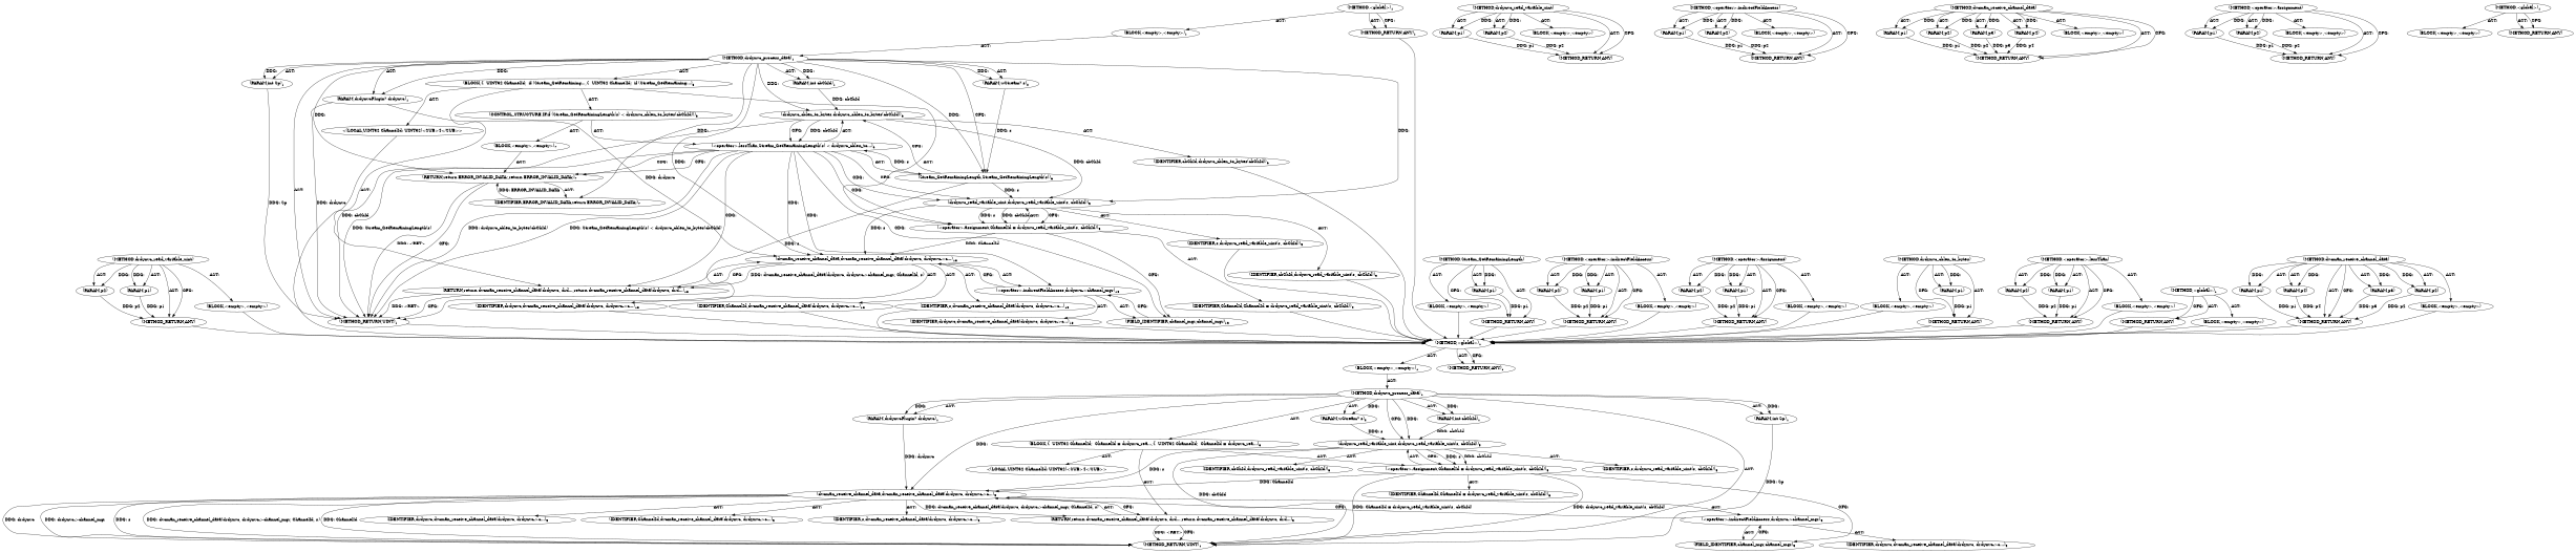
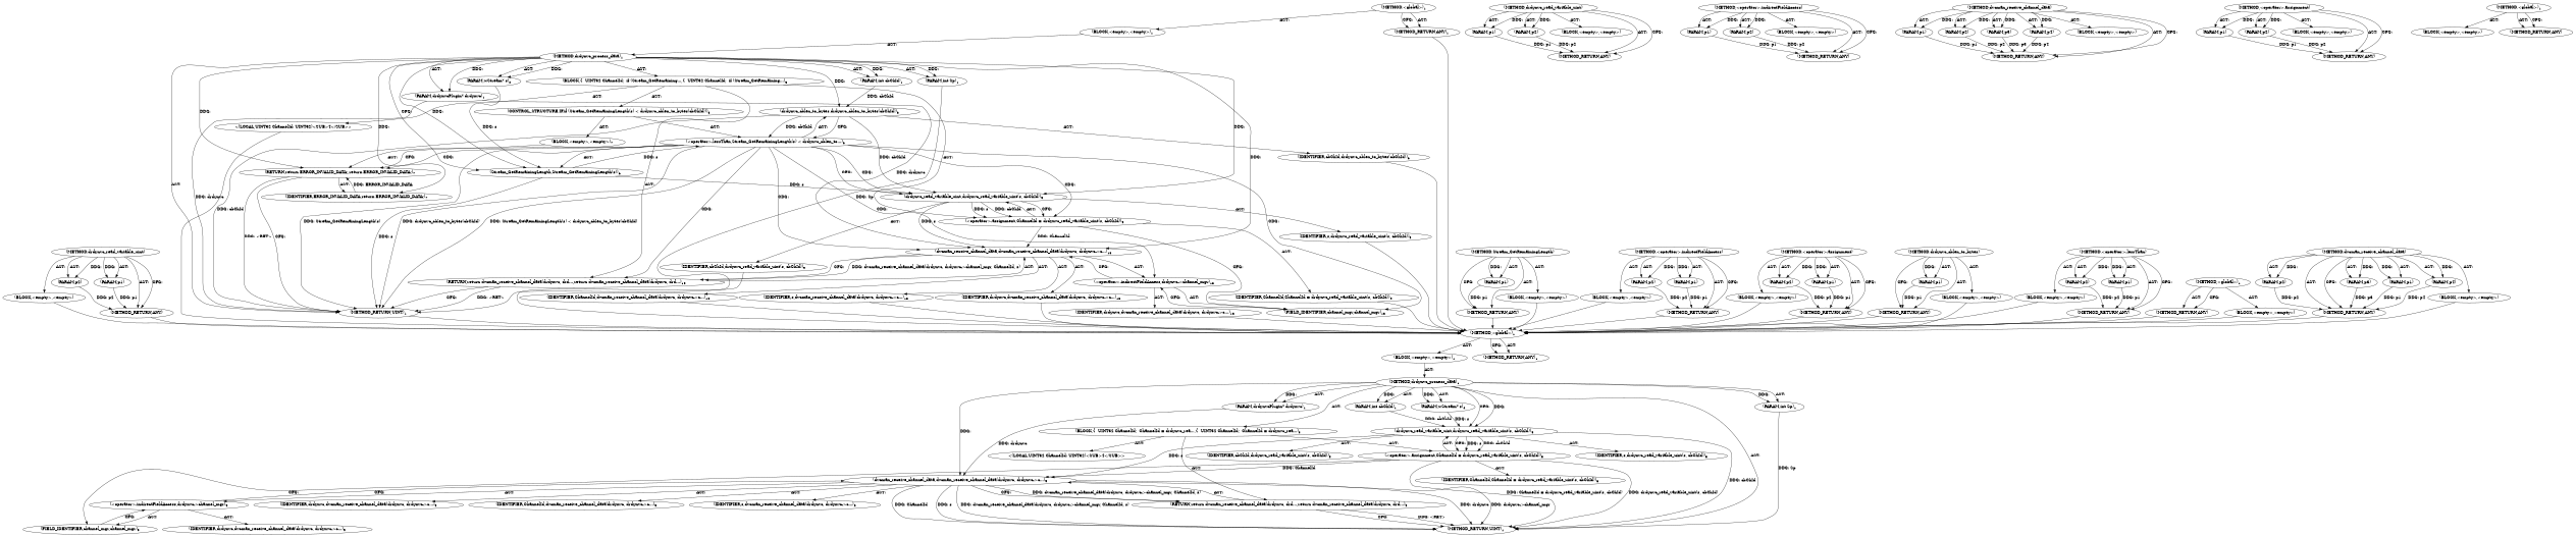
  digraph {
    n1 [label=<(METHOD,&lt;global&gt;)<SUB>1</SUB>>]
    n2 [label=<(BLOCK,&lt;empty&gt;,&lt;empty&gt;)<SUB>1</SUB>>]
    n3 [label=<(METHOD_RETURN,ANY)<SUB>1</SUB>>]
    n4 [label=<(METHOD,drdynvc_process_data)<SUB>1</SUB>>]
    n5 [label=<(PARAM,drdynvcPlugin* drdynvc)<SUB>1</SUB>>]
    n6 [label=<(PARAM,int Sp)<SUB>1</SUB>>]
    n7 [label=<(PARAM,int cbChId)<SUB>1</SUB>>]
    n8 [label=<(PARAM,wStream* s)<SUB>2</SUB>>]
    n9 [label=<(BLOCK,{  	UINT32 ChannelId;  	ChannelId = drdynvc_rea...,{  	UINT32 ChannelId;  	ChannelId = drdynvc_rea...)<SUB>3</SUB>>]
    n10 [label=<(drdynvc_read_variable_uint,drdynvc_read_variable_uint(s, cbChId))<SUB>5</SUB>>]
    n11 [label=<(dvcman_receive_channel_data,dvcman_receive_channel_data(drdynvc, drdynvc-&gt;c...)<SUB>9</SUB>>]
    n12 [label=<(METHOD_RETURN,UINT)<SUB>1</SUB>>]
    n13 [label="<(LOCAL,UINT32 ChannelId: UINT32)<SUB>4</SUB>>"]
    n14 [label=<(&lt;operator&gt;.assignment,ChannelId = drdynvc_read_variable_uint(s, cbChId))<SUB>5</SUB>>]
    n15 [label=<(RETURN,return dvcman_receive_channel_data(drdynvc, drd...,return dvcman_receive_channel_data(drdynvc, drd...)<SUB>9</SUB>>]
    n16 [label=<(IDENTIFIER,s,drdynvc_read_variable_uint(s, cbChId))<SUB>5</SUB>>]
    n17 [label=<(IDENTIFIER,cbChId,drdynvc_read_variable_uint(s, cbChId))<SUB>5</SUB>>]
    n18 [label=<(IDENTIFIER,drdynvc,dvcman_receive_channel_data(drdynvc, drdynvc-&gt;c...)<SUB>9</SUB>>]
    n19 [label=<(&lt;operator&gt;.indirectFieldAccess,drdynvc-&gt;channel_mgr)<SUB>9</SUB>>]
    n20 [label=<(IDENTIFIER,ChannelId,dvcman_receive_channel_data(drdynvc, drdynvc-&gt;c...)<SUB>9</SUB>>]
    n21 [label=<(IDENTIFIER,s,dvcman_receive_channel_data(drdynvc, drdynvc-&gt;c...)<SUB>9</SUB>>]
    n22 [label=<(IDENTIFIER,ChannelId,ChannelId = drdynvc_read_variable_uint(s, cbChId))<SUB>5</SUB>>]
    n23 [label=<(FIELD_IDENTIFIER,channel_mgr,channel_mgr)<SUB>9</SUB>>]
    n24 [label=<(IDENTIFIER,drdynvc,dvcman_receive_channel_data(drdynvc, drdynvc-&gt;c...)<SUB>9</SUB>>]
    n25 [label=<(METHOD,drdynvc_read_variable_uint)>]
    n26 [label=<(PARAM,p1)>]
    n27 [label=<(PARAM,p2)>]
    n28 [label=<(BLOCK,&lt;empty&gt;,&lt;empty&gt;)>]
    n29 [label=<(METHOD_RETURN,ANY)>]
    n30 [label=<(METHOD,&lt;operator&gt;.indirectFieldAccess)>]
    n31 [label=<(PARAM,p1)>]
    n32 [label=<(PARAM,p2)>]
    n33 [label=<(BLOCK,&lt;empty&gt;,&lt;empty&gt;)>]
    n34 [label=<(METHOD_RETURN,ANY)>]
    n35 [label=<(METHOD,dvcman_receive_channel_data)>]
    n36 [label=<(PARAM,p1)>]
    n37 [label=<(PARAM,p2)>]
    n38 [label=<(PARAM,p3)>]
    n39 [label=<(PARAM,p4)>]
    n40 [label=<(BLOCK,&lt;empty&gt;,&lt;empty&gt;)>]
    n41 [label=<(METHOD_RETURN,ANY)>]
    n42 [label=<(METHOD,&lt;operator&gt;.assignment)>]
    n43 [label=<(PARAM,p1)>]
    n44 [label=<(PARAM,p2)>]
    n45 [label=<(BLOCK,&lt;empty&gt;,&lt;empty&gt;)>]
    n46 [label=<(METHOD_RETURN,ANY)>]
    n47 [label=<(METHOD,&lt;global&gt;)<SUB>1</SUB>>]
    n48 [label=<(BLOCK,&lt;empty&gt;,&lt;empty&gt;)>]
    n49 [label=<(METHOD_RETURN,ANY)>]
    n50 [label=<(METHOD,drdynvc_read_variable_uint)>]
    n51 [label=<(PARAM,p1)>]
    n52 [label=<(PARAM,p2)>]
    n53 [label=<(BLOCK,&lt;empty&gt;,&lt;empty&gt;)>]
    n54 [label=<(METHOD_RETURN,ANY)>]
    n55 [label=<(METHOD,&lt;global&gt;)<SUB>1</SUB>>]
    n56 [label=<(BLOCK,&lt;empty&gt;,&lt;empty&gt;)<SUB>1</SUB>>]
    n57 [label=<(METHOD_RETURN,ANY)<SUB>1</SUB>>]
    n58 [label=<(METHOD,drdynvc_process_data)<SUB>1</SUB>>]
    n59 [label=<(PARAM,drdynvcPlugin* drdynvc)<SUB>1</SUB>>]
    n60 [label=<(PARAM,int Sp)<SUB>1</SUB>>]
    n61 [label=<(PARAM,int cbChId)<SUB>1</SUB>>]
    n62 [label=<(PARAM,wStream* s)<SUB>2</SUB>>]
    n63 [label=<(BLOCK,{  	UINT32 ChannelId;  	if (Stream_GetRemaining...,{  	UINT32 ChannelId;  	if (Stream_GetRemaining...)<SUB>3</SUB>>]
    n64 [label=<(Stream_GetRemainingLength,Stream_GetRemainingLength(s))<SUB>6</SUB>>]
    n65 [label=<(drdynvc_cblen_to_bytes,drdynvc_cblen_to_bytes(cbChId))<SUB>6</SUB>>]
    n66 [label=<(RETURN,return ERROR_INVALID_DATA;,return ERROR_INVALID_DATA;)<SUB>7</SUB>>]
    n67 [label=<(IDENTIFIER,ERROR_INVALID_DATA,return ERROR_INVALID_DATA;)<SUB>7</SUB>>]
    n68 [label=<(drdynvc_read_variable_uint,drdynvc_read_variable_uint(s, cbChId))<SUB>9</SUB>>]
    n69 [label=<(dvcman_receive_channel_data,dvcman_receive_channel_data(drdynvc, drdynvc-&gt;c...)<SUB>13</SUB>>]
    n70 [label=<(METHOD_RETURN,UINT)<SUB>1</SUB>>]
    n71 [label="<(LOCAL,UINT32 ChannelId: UINT32)<SUB>4</SUB>>"]
    n72 [label=<(CONTROL_STRUCTURE,IF,if (Stream_GetRemainingLength(s) &lt; drdynvc_cblen_to_bytes(cbChId)))<SUB>6</SUB>>]
    n73 [label=<(&lt;operator&gt;.assignment,ChannelId = drdynvc_read_variable_uint(s, cbChId))<SUB>9</SUB>>]
    n74 [label=<(RETURN,return dvcman_receive_channel_data(drdynvc, drd...,return dvcman_receive_channel_data(drdynvc, drd...)<SUB>13</SUB>>]
    n75 [label=<(&lt;operator&gt;.lessThan,Stream_GetRemainingLength(s) &lt; drdynvc_cblen_to...)<SUB>6</SUB>>]
    n76 [label=<(IDENTIFIER,cbChId,drdynvc_cblen_to_bytes(cbChId))<SUB>6</SUB>>]
    n77 [label=<(IDENTIFIER,s,drdynvc_read_variable_uint(s, cbChId))<SUB>9</SUB>>]
    n78 [label=<(IDENTIFIER,cbChId,drdynvc_read_variable_uint(s, cbChId))<SUB>9</SUB>>]
    n79 [label=<(&lt;operator&gt;.indirectFieldAccess,drdynvc-&gt;channel_mgr)<SUB>13</SUB>>]
    n80 [label=<(IDENTIFIER,drdynvc,dvcman_receive_channel_data(drdynvc, drdynvc-&gt;c...)<SUB>13</SUB>>]
    n81 [label=<(IDENTIFIER,ChannelId,dvcman_receive_channel_data(drdynvc, drdynvc-&gt;c...)<SUB>13</SUB>>]
    n82 [label=<(IDENTIFIER,s,dvcman_receive_channel_data(drdynvc, drdynvc-&gt;c...)<SUB>13</SUB>>]
    n83 [label=<(BLOCK,&lt;empty&gt;,&lt;empty&gt;)<SUB>7</SUB>>]
    n84 [label=<(FIELD_IDENTIFIER,channel_mgr,channel_mgr)<SUB>13</SUB>>]
    n85 [label=<(IDENTIFIER,ChannelId,ChannelId = drdynvc_read_variable_uint(s, cbChId))<SUB>9</SUB>>]
    n86 [label=<(IDENTIFIER,drdynvc,dvcman_receive_channel_data(drdynvc, drdynvc-&gt;c...)<SUB>13</SUB>>]
    n87 [label=<(METHOD,Stream_GetRemainingLength)>]
    n88 [label=<(PARAM,p1)>]
    n89 [label=<(BLOCK,&lt;empty&gt;,&lt;empty&gt;)>]
    n90 [label=<(METHOD_RETURN,ANY)>]
    n91 [label=<(METHOD,&lt;operator&gt;.indirectFieldAccess)>]
    n92 [label=<(PARAM,p1)>]
    n93 [label=<(PARAM,p2)>]
    n94 [label=<(BLOCK,&lt;empty&gt;,&lt;empty&gt;)>]
    n95 [label=<(METHOD_RETURN,ANY)>]
    n96 [label=<(METHOD,&lt;operator&gt;.assignment)>]
    n97 [label=<(PARAM,p1)>]
    n98 [label=<(PARAM,p2)>]
    n99 [label=<(BLOCK,&lt;empty&gt;,&lt;empty&gt;)>]
    n100 [label=<(METHOD_RETURN,ANY)>]
    n101 [label=<(METHOD,drdynvc_cblen_to_bytes)>]
    n102 [label=<(PARAM,p1)>]
    n103 [label=<(BLOCK,&lt;empty&gt;,&lt;empty&gt;)>]
    n104 [label=<(METHOD_RETURN,ANY)>]
    n105 [label=<(METHOD,&lt;operator&gt;.lessThan)>]
    n106 [label=<(PARAM,p1)>]
    n107 [label=<(PARAM,p2)>]
    n108 [label=<(BLOCK,&lt;empty&gt;,&lt;empty&gt;)>]
    n109 [label=<(METHOD_RETURN,ANY)>]
    n110 [label=<(METHOD,&lt;global&gt;)<SUB>1</SUB>>]
    n111 [label=<(BLOCK,&lt;empty&gt;,&lt;empty&gt;)>]
    n112 [label=<(METHOD_RETURN,ANY)>]
    n113 [label=<(METHOD,dvcman_receive_channel_data)>]
    n114 [label=<(PARAM,p1)>]
    n115 [label=<(PARAM,p2)>]
    n116 [label=<(PARAM,p3)>]
    n117 [label=<(PARAM,p4)>]
    n118 [label=<(BLOCK,&lt;empty&gt;,&lt;empty&gt;)>]
    n119 [label=<(METHOD_RETURN,ANY)>]
    n1 -> n2 [label="AST: "]
    n1 -> n3 [label="AST: "]
    n1 -> n3 [label="CFG: "]
    n2 -> n4 [label="AST: "]
    n4 -> n5 [label="AST: "]
    n4 -> n5 [label="DDG: "]
    n4 -> n6 [label="AST: "]
    n4 -> n6 [label="DDG: "]
    n4 -> n7 [label="AST: "]
    n4 -> n7 [label="DDG: "]
    n4 -> n8 [label="AST: "]
    n4 -> n8 [label="DDG: "]
    n4 -> n9 [label="AST: "]
    n4 -> n10 [label="CFG: "]
    n4 -> n10 [label="DDG: "]
    n4 -> n11 [label="DDG: "]
    n4 -> n12 [label="AST: "]
    n5 -> n11 [label="DDG: drdynvc"]
    n6 -> n12 [label="DDG: Sp"]
    n7 -> n10 [label="DDG: cbChId"]
    n8 -> n10 [label="DDG: s"]
    n9 -> n13 [label="AST: "]
    n9 -> n14 [label="AST: "]
    n9 -> n15 [label="AST: "]
    n10 -> n11 [label="DDG: s"]
    n10 -> n12 [label="DDG: cbChId"]
    n10 -> n14 [label="CFG: "]
    n10 -> n14 [label="DDG: s"]
    n10 -> n14 [label="DDG: cbChId"]
    n10 -> n16 [label="AST: "]
    n10 -> n17 [label="AST: "]
    n11 -> n12 [label="DDG: drdynvc"]
    n11 -> n12 [label="DDG: drdynvc-&gt;channel_mgr"]
    n11 -> n12 [label="DDG: ChannelId"]
    n11 -> n12 [label="DDG: s"]
    n11 -> n12 [label="DDG: dvcman_receive_channel_data(drdynvc, drdynvc-&gt;channel_mgr, ChannelId, s)"]
    n11 -> n15 [label="CFG: "]
    n11 -> n15 [label="DDG: dvcman_receive_channel_data(drdynvc, drdynvc-&gt;channel_mgr, ChannelId, s)"]
    n11 -> n18 [label="AST: "]
    n11 -> n19 [label="AST: "]
    n11 -> n20 [label="AST: "]
    n11 -> n21 [label="AST: "]
    n14 -> n10 [label="AST: "]
    n14 -> n11 [label="DDG: ChannelId"]
    n14 -> n12 [label="DDG: drdynvc_read_variable_uint(s, cbChId)"]
    n14 -> n12 [label="DDG: ChannelId = drdynvc_read_variable_uint(s, cbChId)"]
    n14 -> n22 [label="AST: "]
    n14 -> n23 [label="CFG: "]
    n15 -> n11 [label="AST: "]
    n15 -> n12 [label="CFG: "]
    n15 -> n12 [label="DDG: &lt;RET&gt;"]
    n19 -> n11 [label="CFG: "]
    n19 -> n23 [label="AST: "]
    n19 -> n24 [label="AST: "]
    n23 -> n19 [label="CFG: "]
    n25 -> n26 [label="AST: "]
    n25 -> n26 [label="DDG: "]
    n25 -> n27 [label="AST: "]
    n25 -> n27 [label="DDG: "]
    n25 -> n28 [label="AST: "]
    n25 -> n29 [label="AST: "]
    n25 -> n29 [label="CFG: "]
    n26 -> n29 [label="DDG: p1"]
    n27 -> n29 [label="DDG: p2"]
    n30 -> n31 [label="AST: "]
    n30 -> n31 [label="DDG: "]
    n30 -> n32 [label="AST: "]
    n30 -> n32 [label="DDG: "]
    n30 -> n33 [label="AST: "]
    n30 -> n34 [label="AST: "]
    n30 -> n34 [label="CFG: "]
    n31 -> n34 [label="DDG: p1"]
    n32 -> n34 [label="DDG: p2"]
    n35 -> n36 [label="AST: "]
    n35 -> n36 [label="DDG: "]
    n35 -> n37 [label="AST: "]
    n35 -> n37 [label="DDG: "]
    n35 -> n38 [label="AST: "]
    n35 -> n38 [label="DDG: "]
    n35 -> n39 [label="AST: "]
    n35 -> n39 [label="DDG: "]
    n35 -> n40 [label="AST: "]
    n35 -> n41 [label="AST: "]
    n35 -> n41 [label="CFG: "]
    n36 -> n41 [label="DDG: p1"]
    n37 -> n41 [label="DDG: p2"]
    n38 -> n41 [label="DDG: p3"]
    n39 -> n41 [label="DDG: p4"]
    n42 -> n43 [label="AST: "]
    n42 -> n43 [label="DDG: "]
    n42 -> n44 [label="AST: "]
    n42 -> n44 [label="DDG: "]
    n42 -> n45 [label="AST: "]
    n42 -> n46 [label="AST: "]
    n42 -> n46 [label="CFG: "]
    n43 -> n46 [label="DDG: p1"]
    n44 -> n46 [label="DDG: p2"]
    n47 -> n48 [label="AST: "]
    n47 -> n49 [label="AST: "]
    n47 -> n49 [label="CFG: "]
    n50 -> n51 [label="AST: "]
    n50 -> n51 [label="DDG: "]
    n50 -> n52 [label="AST: "]
    n50 -> n52 [label="DDG: "]
    n50 -> n53 [label="AST: "]
    n50 -> n54 [label="AST: "]
    n50 -> n54 [label="CFG: "]
    n51 -> n54 [label="DDG: p1"]
    n52 -> n54 [label="DDG: p2"]
    n53 -> n1
    n54 -> n1
    n55 -> n56 [label="AST: "]
    n55 -> n57 [label="AST: "]
    n55 -> n57 [label="CFG: "]
    n56 -> n58 [label="AST: "]
    n57 -> n1
    n58 -> n59 [label="AST: "]
    n58 -> n59 [label="DDG: "]
    n58 -> n60 [label="AST: "]
    n58 -> n60 [label="DDG: "]
    n58 -> n61 [label="AST: "]
    n58 -> n61 [label="DDG: "]
    n58 -> n62 [label="AST: "]
    n58 -> n62 [label="DDG: "]
    n58 -> n63 [label="AST: "]
    n58 -> n64 [label="CFG: "]
    n58 -> n64 [label="DDG: "]
    n58 -> n65 [label="DDG: "]
    n58 -> n66 [label="DDG: "]
    n58 -> n67 [label="DDG: "]
    n58 -> n68 [label="DDG: "]
    n58 -> n69 [label="DDG: "]
    n58 -> n70 [label="AST: "]
    n59 -> n69 [label="DDG: drdynvc"]
    n59 -> n70 [label="DDG: drdynvc"]
    n60 -> n70 [label="DDG: Sp"]
    n61 -> n65 [label="DDG: cbChId"]
    n62 -> n64 [label="DDG: s"]
    n63 -> n71 [label="AST: "]
    n63 -> n72 [label="AST: "]
    n63 -> n73 [label="AST: "]
    n63 -> n74 [label="AST: "]
-   n64 -> n65 [label="CFG: "]
    n64 -> n68 [label="DDG: s"]
    n64 -> n70 [label="DDG: s"]
    n64 -> n75 [label="DDG: s"]
    n65 -> n68 [label="DDG: cbChId"]
    n65 -> n70 [label="DDG: cbChId"]
    n65 -> n75 [label="CFG: "]
    n65 -> n75 [label="DDG: cbChId"]
    n65 -> n76 [label="AST: "]
    n66 -> n67 [label="AST: "]
    n66 -> n70 [label="CFG: "]
    n66 -> n70 [label="DDG: &lt;RET&gt;"]
    n67 -> n66 [label="DDG: ERROR_INVALID_DATA"]
    n68 -> n69 [label="DDG: s"]
    n68 -> n73 [label="CFG: "]
    n68 -> n73 [label="DDG: s"]
    n68 -> n73 [label="DDG: cbChId"]
    n68 -> n77 [label="AST: "]
    n68 -> n78 [label="AST: "]
    n69 -> n74 [label="CFG: "]
    n69 -> n74 [label="DDG: dvcman_receive_channel_data(drdynvc, drdynvc-&gt;channel_mgr, ChannelId, s)"]
    n69 -> n79 [label="AST: "]
    n69 -> n80 [label="AST: "]
    n69 -> n81 [label="AST: "]
    n69 -> n82 [label="AST: "]
    n70 -> n1
    n71 -> n1
    n72 -> n75 [label="AST: "]
    n72 -> n83 [label="AST: "]
    n73 -> n68 [label="AST: "]
    n73 -> n69 [label="DDG: ChannelId"]
    n73 -> n84 [label="CFG: "]
    n73 -> n85 [label="AST: "]
    n74 -> n69 [label="AST: "]
    n74 -> n70 [label="CFG: "]
    n74 -> n70 [label="DDG: &lt;RET&gt;"]
    n75 -> n64 [label="AST: "]
    n75 -> n65 [label="AST: "]
    n75 -> n66 [label="CFG: "]
    n75 -> n66 [label="CDG: "]
    n75 -> n68 [label="CFG: "]
    n75 -> n68 [label="CDG: "]
    n75 -> n69 [label="CDG: "]
    n75 -> n70 [label="DDG: Stream_GetRemainingLength(s)"]
    n75 -> n70 [label="DDG: drdynvc_cblen_to_bytes(cbChId)"]
    n75 -> n70 [label="DDG: Stream_GetRemainingLength(s) &lt; drdynvc_cblen_to_bytes(cbChId)"]
    n75 -> n73 [label="CDG: "]
    n75 -> n74 [label="CDG: "]
    n75 -> n79 [label="CDG: "]
    n75 -> n84 [label="CDG: "]
    n76 -> n1
    n77 -> n1
    n78 -> n1
    n79 -> n69 [label="CFG: "]
    n79 -> n84 [label="AST: "]
    n79 -> n86 [label="AST: "]
    n80 -> n1
    n81 -> n1
    n82 -> n1
    n83 -> n66 [label="AST: "]
    n84 -> n79 [label="CFG: "]
    n85 -> n1
    n86 -> n1
    n87 -> n88 [label="AST: "]
    n87 -> n88 [label="DDG: "]
    n87 -> n89 [label="AST: "]
    n87 -> n90 [label="AST: "]
    n87 -> n90 [label="CFG: "]
    n88 -> n90 [label="DDG: p1"]
    n89 -> n1
    n90 -> n1
    n91 -> n92 [label="AST: "]
    n91 -> n92 [label="DDG: "]
    n91 -> n93 [label="AST: "]
    n91 -> n93 [label="DDG: "]
    n91 -> n94 [label="AST: "]
    n91 -> n95 [label="AST: "]
    n91 -> n95 [label="CFG: "]
    n92 -> n95 [label="DDG: p1"]
    n93 -> n95 [label="DDG: p2"]
    n94 -> n1
    n95 -> n1
    n96 -> n97 [label="AST: "]
    n96 -> n97 [label="DDG: "]
    n96 -> n98 [label="AST: "]
    n96 -> n98 [label="DDG: "]
    n96 -> n99 [label="AST: "]
    n96 -> n100 [label="AST: "]
    n96 -> n100 [label="CFG: "]
    n97 -> n100 [label="DDG: p1"]
    n98 -> n100 [label="DDG: p2"]
    n99 -> n1
    n100 -> n1
    n101 -> n102 [label="AST: "]
    n101 -> n102 [label="DDG: "]
    n101 -> n103 [label="AST: "]
    n101 -> n104 [label="AST: "]
    n101 -> n104 [label="CFG: "]
    n102 -> n104 [label="DDG: p1"]
    n103 -> n1
    n104 -> n1
    n105 -> n106 [label="AST: "]
    n105 -> n106 [label="DDG: "]
    n105 -> n107 [label="AST: "]
    n105 -> n107 [label="DDG: "]
    n105 -> n108 [label="AST: "]
    n105 -> n109 [label="AST: "]
    n105 -> n109 [label="CFG: "]
    n106 -> n109 [label="DDG: p1"]
    n107 -> n109 [label="DDG: p2"]
    n108 -> n1
    n109 -> n1
    n110 -> n111 [label="AST: "]
    n110 -> n112 [label="AST: "]
    n110 -> n112 [label="CFG: "]
    n111 -> n1
    n112 -> n1
    n113 -> n114 [label="AST: "]
    n113 -> n114 [label="DDG: "]
    n113 -> n115 [label="AST: "]
    n113 -> n115 [label="DDG: "]
    n113 -> n116 [label="AST: "]
    n113 -> n116 [label="DDG: "]
    n113 -> n117 [label="AST: "]
    n113 -> n117 [label="DDG: "]
    n113 -> n118 [label="AST: "]
    n113 -> n119 [label="AST: "]
    n113 -> n119 [label="CFG: "]
    n114 -> n119 [label="DDG: p1"]
    n115 -> n119 [label="DDG: p2"]
    n116 -> n119 [label="DDG: p3"]
    n117 -> n119 [label="DDG: p4"]
    n118 -> n1
    n119 -> n1
  }
